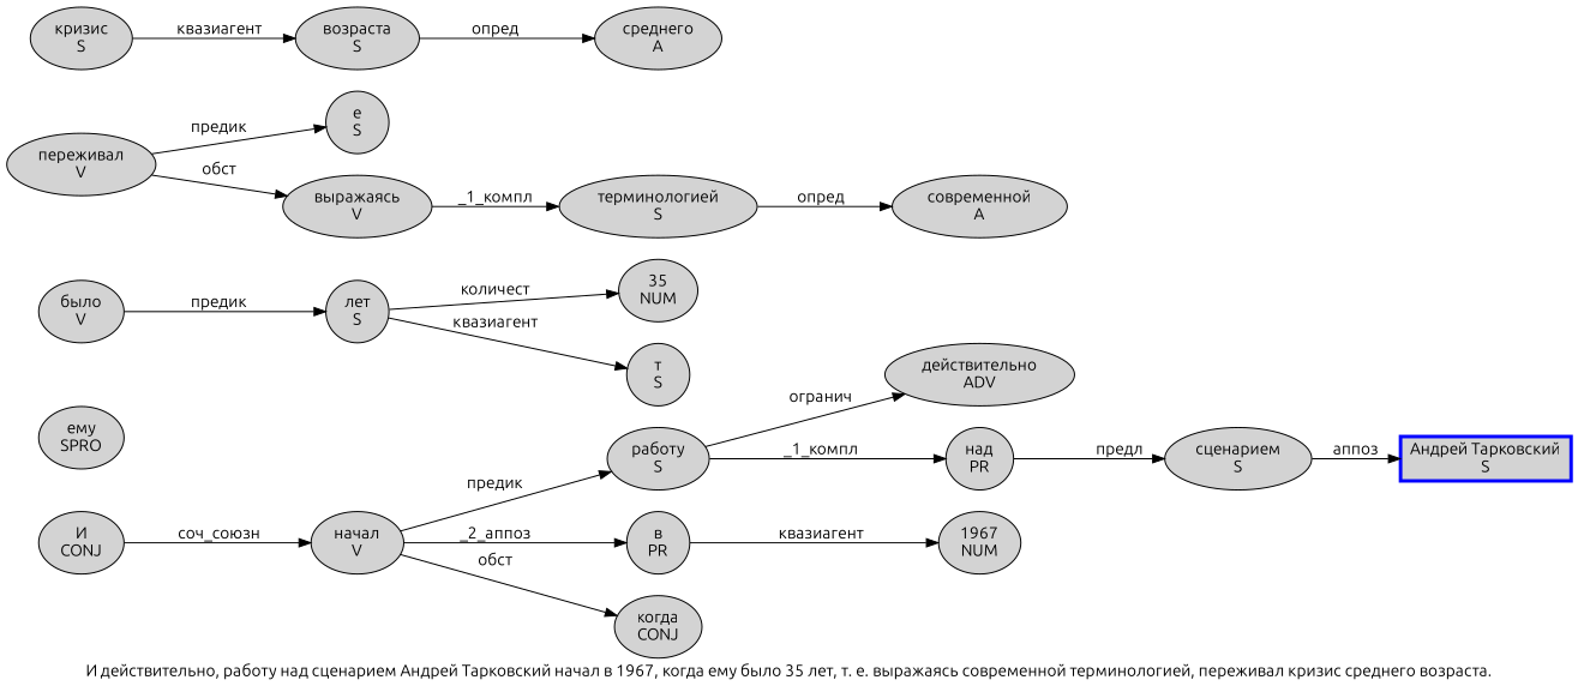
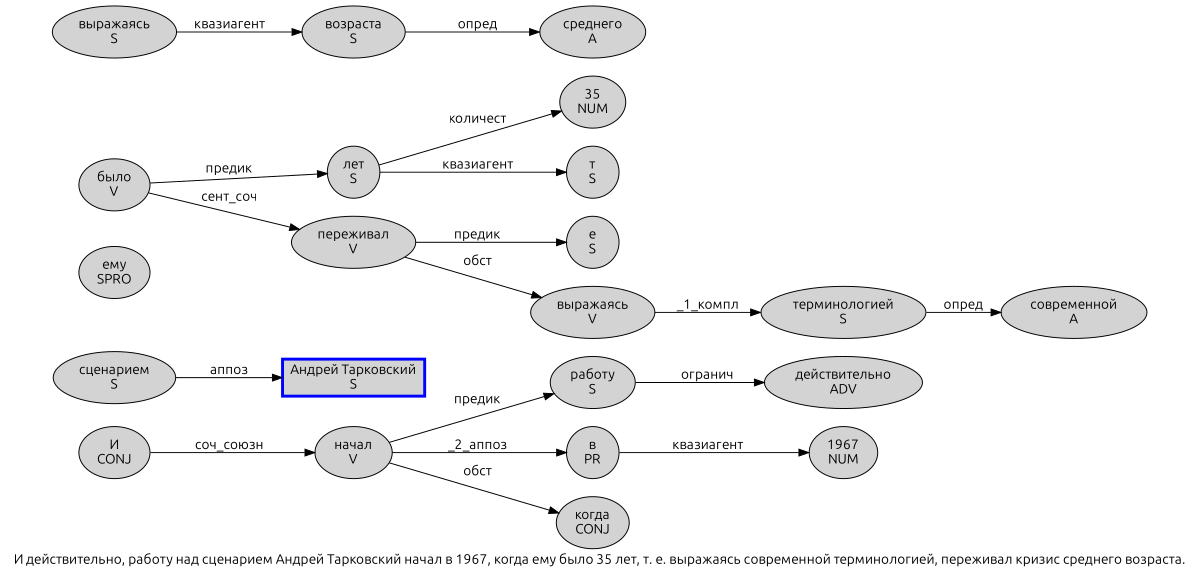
  digraph {
    fontname=Ubuntu
    label="И действительно, работу над сценарием Андрей Тарковский начал в 1967, когда ему было 35 лет, т. е. выражаясь современной терминологией, переживал кризис среднего возраста."
    rankdir=LR
    node [fillcolor=lightgray fontname=Ubuntu penwidth=1 shape=ellipse style=filled]
    edge [fontname=Ubuntu]
    n1 [label="И\nCONJ"]
    n2 [label="начал\nV"]
    n3 [label="работу\nS"]
    n4 [label="в\nPR"]
    n5 [label="когда\nCONJ"]
    n6 [label="действительно\nADV"]
-   n7 [label="над\nPR"]
    n8 [label="сценарием\nS"]
    n9 [color=blue label="Андрей Тарковский\nS" penwidth=3 shape=box]
    n10 [label="1967\nNUM"]
    n11 [label="ему\nSPRO"]
    n12 [label="было\nV"]
    n13 [label="лет\nS"]
    n14 [label="переживал\nV"]
    n15 [label="35\nNUM"]
    n16 [label="т\nS"]
    n17 [label="е\nS"]
    n18 [label="выражаясь\nV"]
    n19 [label="терминологией\nS"]
    n20 [label="современной\nA"]
-   n21 [label="кризис\nS"]
+   n21 [label="выражаясь\nS"]
    n22 [label="возраста\nS"]
    n23 [label="среднего\nA"]
    n1 -> n2 [label="соч_союзн"]
    n2 -> n3 [label="предик"]
    n2 -> n4 [label="_2_аппоз"]
    n2 -> n5 [label="обст"]
    n3 -> n6 [label="огранич"]
-   n3 -> n7 [label="_1_компл"]
    n4 -> n10 [label="квазиагент"]
-   n7 -> n8 [label="предл"]
    n8 -> n9 [label="аппоз"]
    n12 -> n13 [label="предик"]
+   n12 -> n14 [label="сент_соч"]
    n13 -> n15 [label="количест"]
    n13 -> n16 [label="квазиагент"]
    n14 -> n17 [label="предик"]
    n14 -> n18 [label="обст"]
    n18 -> n19 [label="_1_компл"]
    n19 -> n20 [label="опред"]
    n21 -> n22 [label="квазиагент"]
    n22 -> n23 [label="опред"]
  }
